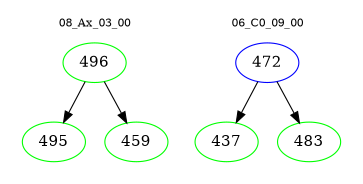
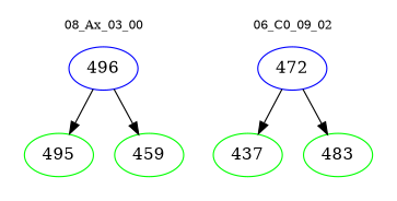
  digraph {
    node [color=green]
    edge [color=black]
-   n1 [label=496]
+   n1 [color=blue label=496]
    n2 [label=495]
    n3 [label=459]
    n4 [color=blue label=472]
    n5 [label=437]
    n6 [label=483]
    subgraph cluster_1 {
      color=white
      fontsize=10
      label="08_Ax_03_00"
      n1
      n2
      n3
    }
    subgraph cluster_2 {
      color=white
      fontsize=10
-     label="06_C0_09_00"
+     label="06_C0_09_02"
      n4
      n5
      n6
    }
    n1 -> n2
    n1 -> n3
    n4 -> n5
    n4 -> n6
  }
